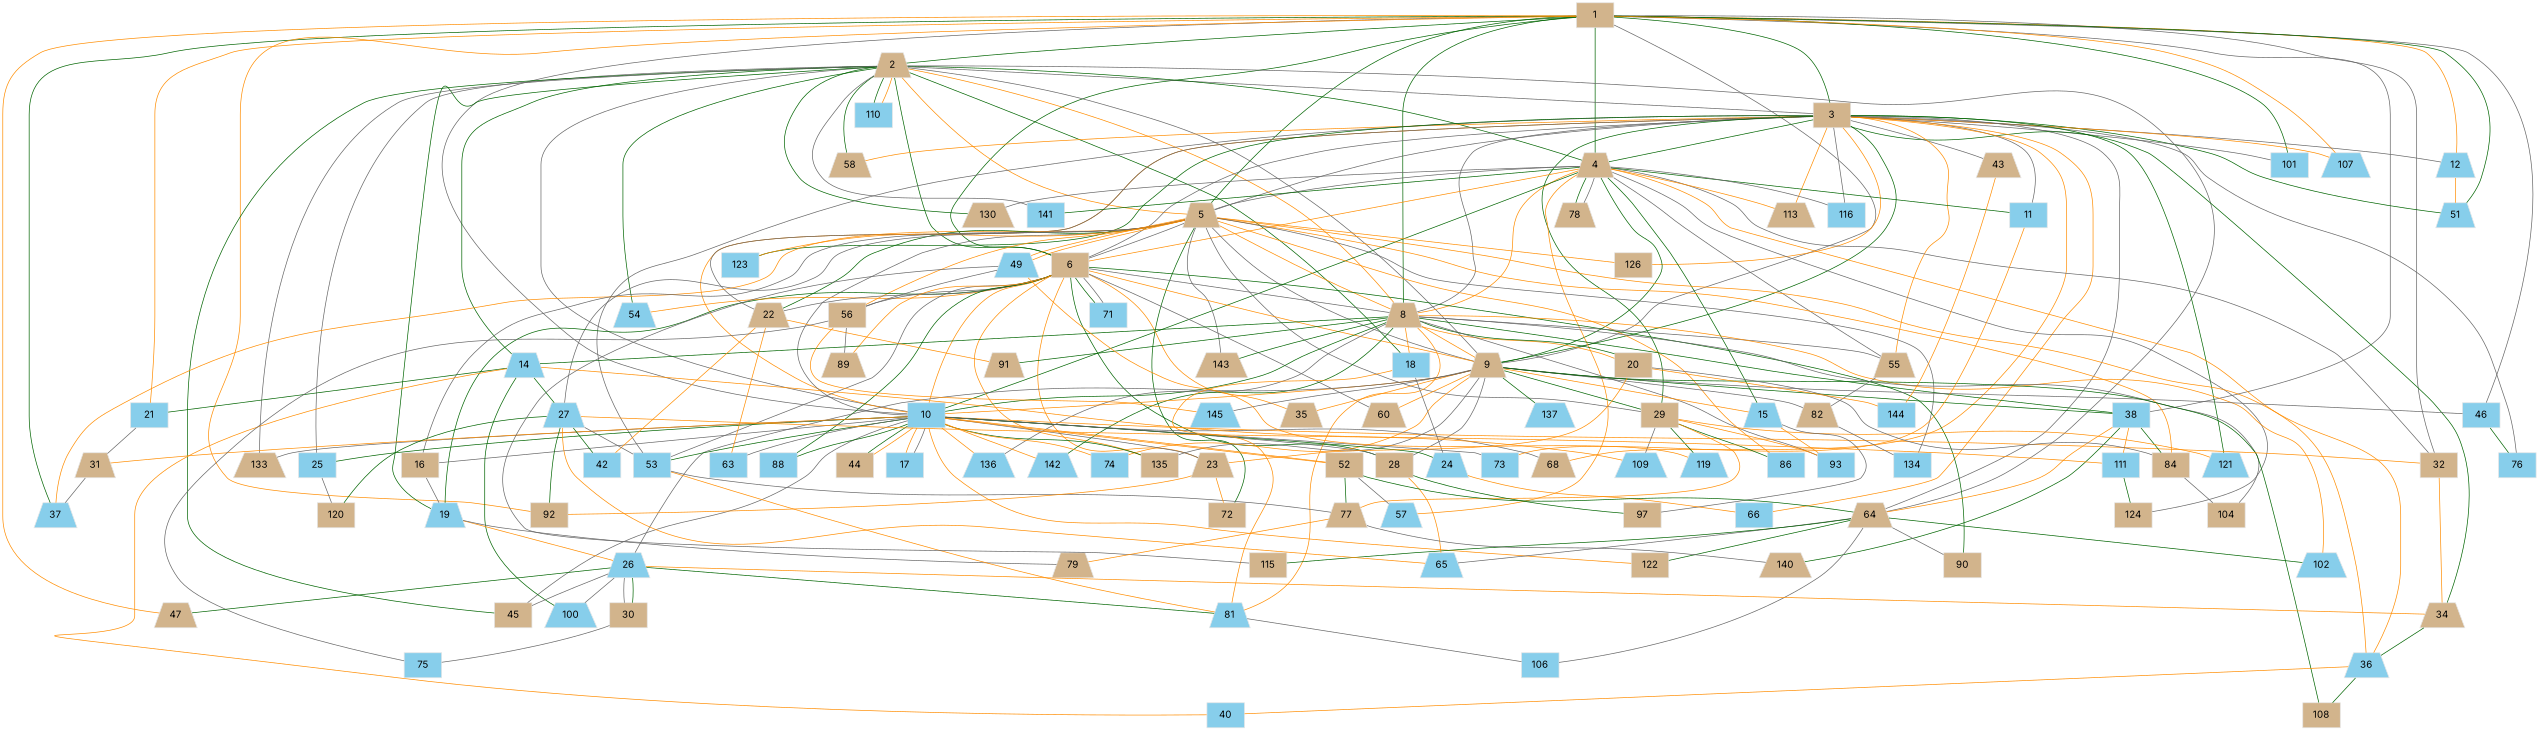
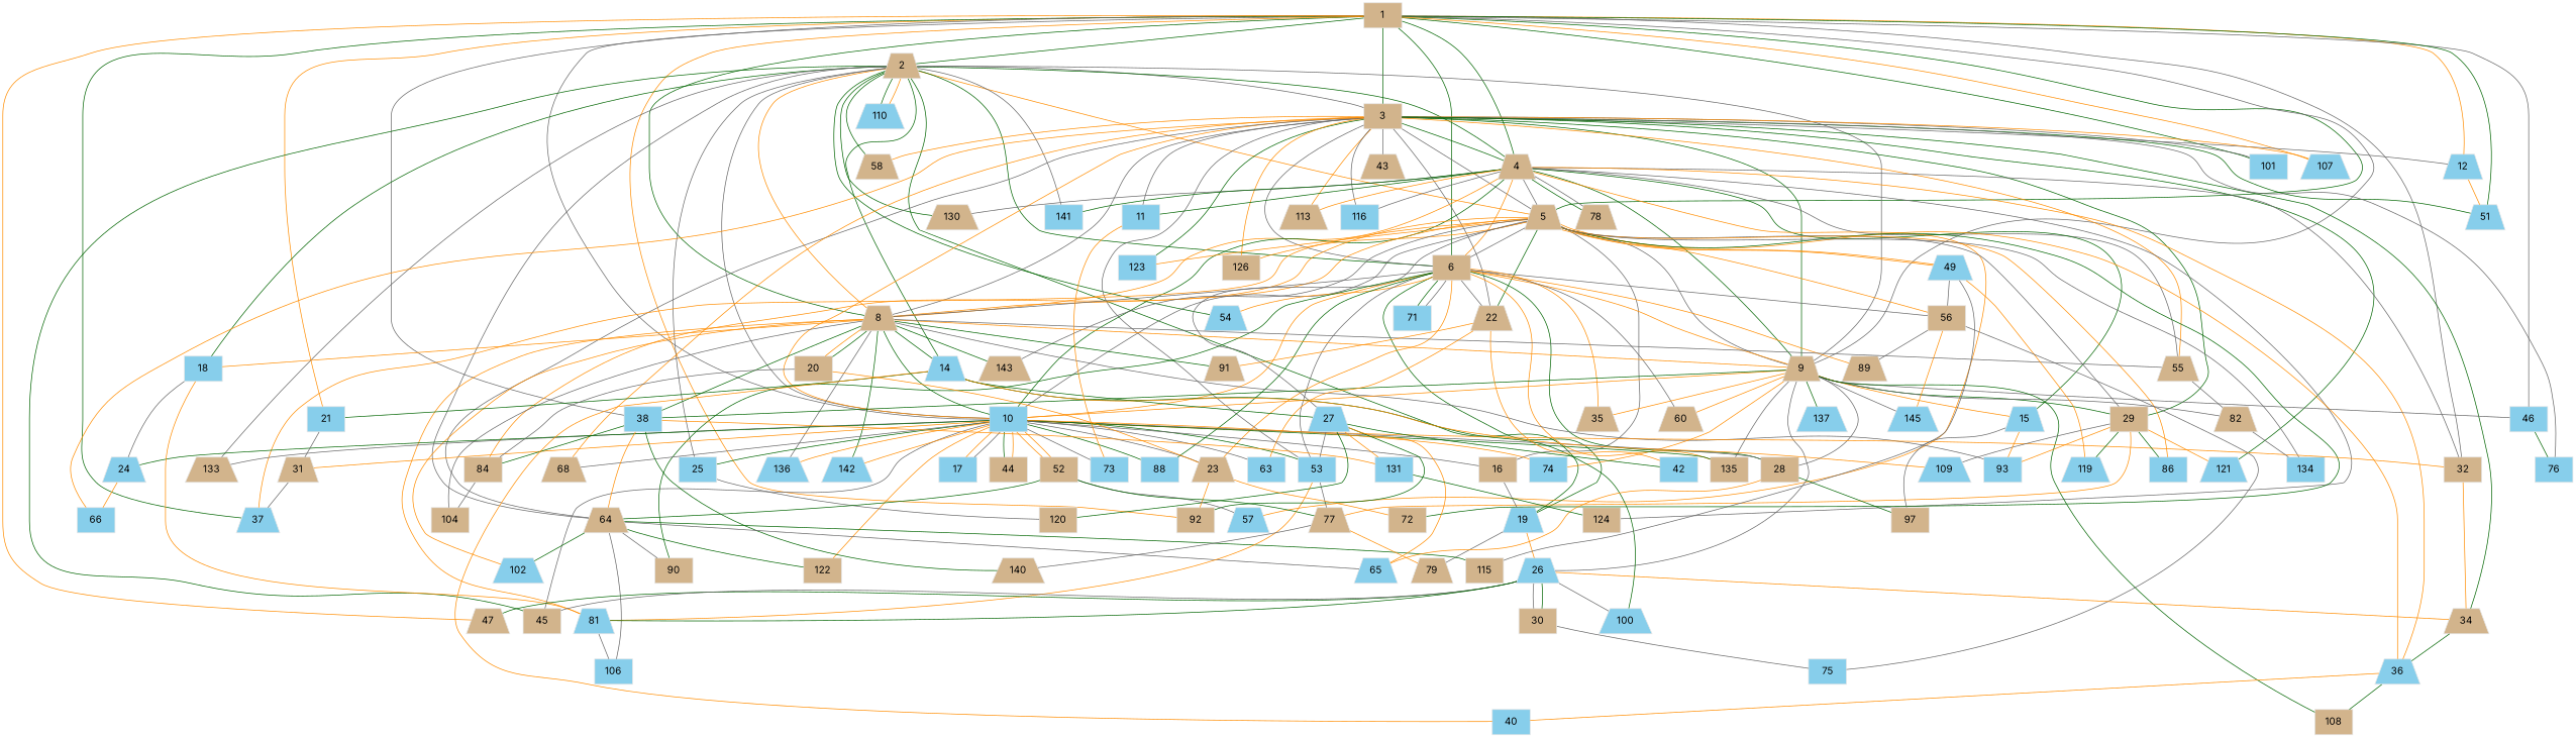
  graph {
    fontname=Inter
    node [color=gray90 fillcolor=skyblue fontname=Inter shape=box style=filled]
    edge [color=gray40 fontname=Inter]
    1 [fillcolor=tan super="+94"]
    2 [fillcolor=tan shape=trapezium super="+112"]
    3 [fillcolor=tan super="+7"]
    4 [fillcolor=tan shape=trapezium super="+50"]
    5 [fillcolor=tan shape=trapezium super="+13"]
    6 [fillcolor=tan super="+98"]
    8 [fillcolor=tan shape=trapezium super="+33"]
    9 [fillcolor=tan shape=trapezium super="+67"]
    10 [super="+96"]
    12 [shape=trapezium]
    21
    32 [fillcolor=tan]
    37 [shape=trapezium super="+128"]
    38 [super="+95"]
    46
    47 [fillcolor=tan shape=trapezium]
    51 [shape=trapezium super="+118"]
    92 [fillcolor=tan super="+132"]
    101
    107 [shape=trapezium]
    14 [shape=trapezium]
    18 [super="+131"]
    19 [shape=trapezium super="+105"]
    25
    45 [fillcolor=tan super="+85"]
    54 [shape=trapezium super="+127"]
    58 [fillcolor=tan shape=trapezium]
    64 [fillcolor=tan shape=trapezium super="+83"]
-   110
+   110 [shape=trapezium]
    130 [fillcolor=tan shape=trapezium]
    133 [fillcolor=tan shape=trapezium]
    141
    11
    22 [fillcolor=tan shape=trapezium super="+39"]
    29 [fillcolor=tan super="+80"]
    34 [fillcolor=tan shape=trapezium super="+91"]
    43 [fillcolor=tan shape=trapezium]
    53 [super="+129"]
    55 [fillcolor=tan shape=trapezium super="+70"]
    66
    68 [fillcolor=tan shape=trapezium super="+114"]
    76
    113 [fillcolor=tan shape=trapezium]
    116
    121 [shape=trapezium]
    123
    126 [fillcolor=tan]
    15 [shape=trapezium super="+62"]
    36 [shape=trapezium super="+139"]
    57 [shape=trapezium]
    78 [fillcolor=tan shape=trapezium]
    124 [fillcolor=tan]
    16 [fillcolor=tan]
    27 [shape=trapezium super="+61"]
    49 [shape=trapezium]
    56 [fillcolor=tan super="+103"]
    72 [fillcolor=tan]
    84 [fillcolor=tan super="+125"]
    86
    134
    143 [fillcolor=tan shape=trapezium]
    23 [fillcolor=tan shape=trapezium super="+87"]
    28 [fillcolor=tan super="+59"]
    35 [fillcolor=tan shape=trapezium]
    60 [fillcolor=tan shape=trapezium]
    71
    88
    89 [fillcolor=tan shape=trapezium]
    90 [fillcolor=tan]
    135 [fillcolor=tan]
    20 [fillcolor=tan]
    n72 [fillcolor=tan label=91 shape=trapezium]
    81 [shape=trapezium super="+99"]
    93 [super="+138"]
    102 [shape=trapezium]
    104 [fillcolor=tan]
    136 [shape=trapezium]
    142 [shape=trapezium]
    26 [shape=trapezium super="+48"]
    74
    82 [fillcolor=tan shape=trapezium]
    108 [fillcolor=tan]
    137 [shape=trapezium]
    145 [shape=trapezium]
    17
    24 [shape=trapezium]
    31 [fillcolor=tan shape=trapezium]
    44 [fillcolor=tan]
    52 [fillcolor=tan]
    63
    73
    122 [fillcolor=tan]
-   111
+   111 [label=131]
    140 [fillcolor=tan shape=trapezium]
    40
    100 [shape=trapezium]
    109 [shape=trapezium]
    79 [fillcolor=tan shape=trapezium]
    120 [fillcolor=tan]
    65 [shape=trapezium super="+69"]
    115 [fillcolor=tan]
    106
    42
    77 [fillcolor=tan shape=trapezium super="+117"]
    119 [shape=trapezium]
-   144
    97 [fillcolor=tan]
    75
    30 [fillcolor=tan]
    1 -- 2 [color=darkgreen]
    1 -- 3 [color=darkgreen weight=2]
    1 -- 4 [color=darkgreen]
    1 -- 5 [color=darkgreen]
    1 -- 6 [color=darkgreen]
    1 -- 8 [color=darkgreen]
    1 -- 9
    1 -- 10 [weight=2]
    1 -- 12 [color=darkorange]
    1 -- 21 [color=darkorange]
    1 -- 32
    1 -- 37 [color=darkgreen]
    1 -- 38
    1 -- 46
    1 -- 47 [color=darkorange]
    1 -- 51 [color=darkgreen]
    1 -- 92 [color=darkorange]
    1 -- 101 [color=darkgreen]
    1 -- 107 [color=darkorange]
    2 -- 3 [weight=2]
    2 -- 4 [color=darkgreen weight=2]
    2 -- 5 [color=darkorange]
    2 -- 6 [color=darkgreen]
    2 -- 8 [color=darkorange]
    2 -- 9 [weight=2]
    2 -- 10
    2 -- 14 [color=darkgreen]
    2 -- 18 [color=darkgreen]
    2 -- 19 [color=darkgreen]
    2 -- 25
    2 -- 45 [color=darkgreen]
    2 -- 54 [color=darkgreen]
    2 -- 58 [color=darkgreen]
    2 -- 64
    2 -- 110 [color=darkgreen]
    2 -- 110 [color=darkorange]
    2 -- 130 [color=darkgreen]
    2 -- 133
    2 -- 141
    3 -- 4 [color=darkgreen weight=2]
    3 -- 5 [weight=2]
    3 -- 6 [weight=2]
    3 -- 8 [weight=2]
    3 -- 9 [color=darkgreen weight=2]
    3 -- 10 [color=darkorange weight=2]
    3 -- 12
    3 -- 51 [color=darkgreen]
    3 -- 101
    3 -- 107 [color=darkorange]
    3 -- 58 [color=darkorange]
    3 -- 64
    3 -- 11
    3 -- 22
    3 -- 29 [color=darkgreen]
    3 -- 34 [color=darkgreen]
    3 -- 43 [weight=2]
    3 -- 53
    3 -- 55 [color=darkorange]
    3 -- 66 [color=darkorange]
    3 -- 68 [color=darkorange]
    3 -- 76
    3 -- 113 [color=darkorange]
    3 -- 116
    3 -- 121 [color=darkgreen]
    3 -- 123 [color=darkgreen]
    3 -- 126 [color=darkorange]
    4 -- 5
    4 -- 6 [color=darkorange]
    4 -- 8 [color=darkorange]
    4 -- 9 [color=darkgreen]
    4 -- 10 [color=darkgreen]
    4 -- 32
    4 -- 130
    4 -- 141 [color=darkgreen]
    4 -- 11 [color=darkgreen]
    4 -- 55
    4 -- 113 [color=darkorange]
    4 -- 116
    4 -- 15 [color=darkgreen]
    4 -- 36 [color=darkorange]
    4 -- 57 [color=darkorange]
    4 -- 78 [color=darkgreen]
    4 -- 78
    4 -- 124
    5 -- 6
    5 -- 8 [color=darkorange]
    5 -- 9
    5 -- 10 [weight=2]
    5 -- 37 [color=darkorange]
    5 -- 22 [color=darkgreen]
    5 -- 29
    5 -- 123 [color=darkorange]
    5 -- 126 [color=darkorange]
    5 -- 36 [color=darkorange]
    5 -- 16
    5 -- 27
    5 -- 49 [color=darkorange]
    5 -- 49 [color=darkorange]
    5 -- 56 [color=darkorange]
    5 -- 72 [color=darkgreen]
    5 -- 84 [color=darkorange]
    5 -- 86 [color=darkorange]
    5 -- 134
    5 -- 143
    6 -- 8
    6 -- 9 [color=darkorange weight=2]
    6 -- 10 [color=darkorange]
    6 -- 19 [color=darkgreen]
    6 -- 54 [color=darkorange weight=2]
    6 -- 22
    6 -- 53
    6 -- 56
    6 -- 23 [color=darkorange]
    6 -- 28 [color=darkgreen]
    6 -- 35 [color=darkorange]
    6 -- 60
    6 -- 71 [color=darkgreen]
    6 -- 71
    6 -- 88 [color=darkgreen]
    6 -- 89 [color=darkorange]
    6 -- 90 [color=darkgreen]
    6 -- 135 [color=darkorange]
    8 -- 9 [color=darkorange weight=2]
    8 -- 10 [color=darkgreen]
    8 -- 38 [color=darkgreen]
    8 -- 14 [color=darkgreen]
    8 -- 18 [color=darkorange]
    8 -- 55
    8 -- 143 [color=darkgreen]
    8 -- 20 [color=darkorange]
    8 -- 20 [color=darkgreen]
    8 -- n72 [color=darkgreen]
    8 -- 81 [color=darkorange]
    8 -- 93
    8 -- 102 [color=darkorange]
    8 -- 104
    8 -- 136
    8 -- 142 [color=darkgreen]
    9 -- 10 [color=darkorange]
    9 -- 38 [color=darkgreen]
    9 -- 46
    9 -- 29 [color=darkgreen]
    9 -- 15 [color=darkorange weight=2]
    9 -- 28
    9 -- 35 [color=darkorange]
    9 -- 60 [color=darkorange]
    9 -- 135
    9 -- 26
    9 -- 74 [color=darkorange]
    9 -- 82
    9 -- 108 [color=darkgreen]
    9 -- 137 [color=darkgreen]
    9 -- 145
    10 -- 32 [color=darkorange]
    10 -- 25 [color=darkgreen]
    10 -- 45
    10 -- 133
    10 -- 53 [color=darkgreen]
    10 -- 68 [weight=2]
    10 -- 16
    10 -- 23
    10 -- 28
    10 -- 88 [color=darkgreen]
    10 -- 135 [color=darkgreen]
    10 -- 136 [color=darkorange]
    10 -- 142 [color=darkorange]
    10 -- 74 [color=darkorange]
    10 -- 17 [color=darkorange]
    10 -- 17
    10 -- 24 [color=darkgreen]
    10 -- 31 [color=darkorange]
    10 -- 44 [color=darkgreen]
    10 -- 44 [color=darkorange]
    10 -- 52 [color=darkorange]
    10 -- 52 [color=darkorange]
    10 -- 63
    10 -- 73
    10 -- 122 [color=darkorange]
    12 -- 51 [color=darkorange]
    21 -- 31
    32 -- 34 [color=darkorange]
    38 -- 64 [color=darkorange]
    38 -- 84 [color=darkgreen]
    38 -- 111 [color=darkorange]
    38 -- 140 [color=darkgreen]
    46 -- 76 [color=darkgreen]
    14 -- 21 [color=darkgreen]
    14 -- 27 [color=darkgreen]
    14 -- 40 [color=darkorange]
    14 -- 100 [color=darkgreen]
    14 -- 109 [color=darkorange]
    18 -- 81 [color=darkorange]
    18 -- 24
    19 -- 26 [color=darkorange weight=2]
    19 -- 79
    25 -- 120
    64 -- 90
    64 -- 102 [color=darkgreen]
    64 -- 122 [color=darkgreen]
    64 -- 65
    64 -- 115 [color=darkgreen]
    64 -- 106
    11 -- 73 [color=darkorange]
    22 -- n72 [color=darkorange]
    22 -- 63 [color=darkorange]
    22 -- 42 [color=darkorange]
    29 -- 121 [color=darkorange]
    29 -- 86 [color=darkgreen]
    29 -- 93 [color=darkorange]
    29 -- 109
    29 -- 77 [color=darkorange]
    29 -- 119 [color=darkgreen]
    34 -- 36 [color=darkgreen]
-   43 -- 144 [color=darkorange]
    53 -- 81 [color=darkorange]
    53 -- 77
    55 -- 82
    15 -- 93 [color=darkorange]
    15 -- 97
    36 -- 108 [color=darkgreen]
    36 -- 40 [color=darkorange]
    16 -- 19
    27 -- 92 [color=darkgreen]
    27 -- 53
    27 -- 111 [color=darkorange]
    27 -- 120 [color=darkgreen]
    27 -- 65 [color=darkorange]
    27 -- 42 [color=darkgreen]
    49 -- 56
    49 -- 115
    49 -- 119 [color=darkorange]
    56 -- 89
    56 -- 145 [color=darkorange]
    56 -- 75
    84 -- 104
    23 -- 92 [color=darkorange]
    23 -- 72 [color=darkorange]
    28 -- 65 [color=darkorange]
    28 -- 97 [color=darkgreen]
    20 -- 84
    20 -- 23 [color=darkorange]
-   20 -- 144 [color=darkorange]
    81 -- 106
    26 -- 47 [color=darkgreen]
    26 -- 45
    26 -- 34 [color=darkorange]
    26 -- 81 [color=darkgreen]
    26 -- 100
    26 -- 30
    26 -- 30 [color=darkgreen]
    82 -- 134
    24 -- 66 [color=darkorange]
    31 -- 37
    52 -- 64 [color=darkgreen]
    52 -- 57
    52 -- 77 [color=darkgreen]
    111 -- 124 [color=darkgreen]
    77 -- 140
    77 -- 79 [color=darkorange]
    30 -- 75
  }
